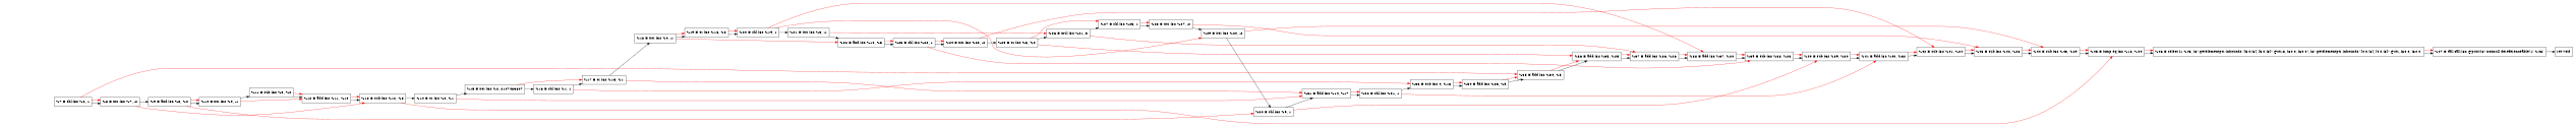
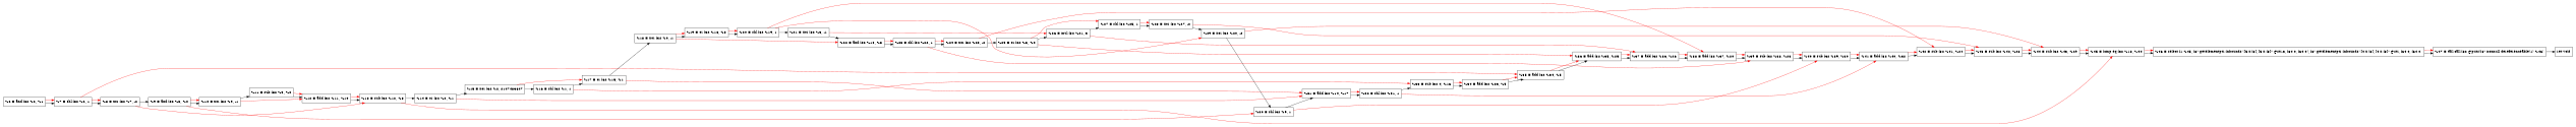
  digraph {
    rankdir=LR
    node [shape=record]
    edge [color=red]
+   n1 [label="  %6 = and i32 %2, %1"]
    n2 [label="  %7 = shl i32 %6, 1"]
    n3 [label="  %11 = sub i32 %5, %0"]
    n4 [label="  %12 = add i32 %11, %10"]
    n5 [label="  %34 = add i32 %33, %5"]
    n6 [label="%35 = add i32 %34, %5"]
    n7 [label="  %8 = xor i32 %7, -2"]
    n8 [label="  %9 = and i32 %3, %0"]
    n9 [label="  %13 = sub i32 %12, %8"]
    n10 [label="  %36 = add i32 %35, %25"]
    n11 [label="  %10 = xor i32 %9, -1"]
    n12 [label="  %30 = shl i32 %9, 1"]
    n13 [label="  %14 = or i32 %2, %1"]
    n14 [label="  %45 = icmp eq i32 %13, %44"]
    n15 [label="  %31 = add i32 %14, %17"]
    n16 [label="  %40 = sub i32 %39, %30"]
    n17 [label="  %15 = xor i32 %2, 2147483647"]
    n18 [label="  %46 = select i1 %45, i8* getelementptr inbounds ([5 x i8], [5 x i8]* @str.3, i64 0, i64 0), i8* getelementptr inbounds ([4 x i8], [4 x i8]* @str, i64 0, i64 0)"]
    n19 [label="  %16 = shl i32 %1, 1"]
    n20 [label="  %17 = or i32 %15, %1"]
    n21 [label="  %32 = shl i32 %31, 1"]
    n22 [label="  %33 = sub i32 4, %16"]
    n23 [label="  %18 = xor i32 %0, -1"]
    n24 [label="  %19 = or i32 %18, %3"]
    n25 [label="  %22 = and i32 %18, %3"]
    n26 [label="  %20 = shl i32 %19, 1"]
    n27 [label="  %23 = shl i32 %22, 1"]
    n28 [label="  %21 = xor i32 %3, -1"]
    n29 [label="  %29 = xor i32 %20, -2"]
    n30 [label="  %38 = add i32 %37, %20"]
    n31 [label="  %26 = mul i32 %21, 3"]
    n32 [label="  %44 = sub i32 %43, %29"]
    n33 [label="  %39 = sub i32 %38, %23"]
    n34 [label="  %27 = shl i32 %25, 1"]
    n35 [label="  %37 = add i32 %36, %26"]
    n36 [label="  %24 = xor i32 %23, -2"]
    n37 [label="  %25 = or i32 %3, %0"]
    n38 [label="  %42 = sub i32 %41, %24"]
    n39 [label="  %43 = sub i32 %42, %28"]
    n40 [label="  %28 = xor i32 %27, -2"]
    n41 [label="  %41 = add i32 %40, %32"]
    n42 [label="  %47 = tail call i32 @puts(i8* nonnull dereferenceable(1) %46)"]
    n43 [label="  ret void"]
+   n1 -> n2 [color=""]
+   n1 -> n2
    n2 -> n6
    n2 -> n7 [color=""]
    n2 -> n7
    n3 -> n4 [color=""]
    n3 -> n4
    n4 -> n9 [color=""]
    n4 -> n9
    n5 -> n6 [color=""]
    n5 -> n6
    n6 -> n10 [color=""]
    n6 -> n10
    n7 -> n8 [color=""]
    n7 -> n9
    n8 -> n11 [color=""]
    n8 -> n11
    n8 -> n12
    n9 -> n13 [color=""]
    n9 -> n14
    n10 -> n35 [color=""]
    n10 -> n35
    n11 -> n3 [color=""]
    n11 -> n4
    n12 -> n15 [color=""]
    n12 -> n16
    n13 -> n15
    n13 -> n17 [color=""]
    n14 -> n18 [color=""]
    n14 -> n18
    n15 -> n21 [color=""]
    n15 -> n21
    n16 -> n41 [color=""]
    n16 -> n41
    n17 -> n19 [color=""]
    n17 -> n20
    n18 -> n42 [color=""]
    n18 -> n42
    n19 -> n20 [color=""]
    n19 -> n22
    n20 -> n15
    n20 -> n23 [color=""]
    n21 -> n22 [color=""]
    n21 -> n41
    n22 -> n5 [color=""]
    n22 -> n5
    n23 -> n24 [color=""]
    n23 -> n24
    n23 -> n25
    n24 -> n26 [color=""]
    n24 -> n26
    n25 -> n27 [color=""]
    n25 -> n27
    n26 -> n28 [color=""]
    n26 -> n29
    n26 -> n30
    n27 -> n33
    n27 -> n36 [color=""]
    n27 -> n36
    n28 -> n25 [color=""]
    n28 -> n31
    n29 -> n12 [color=""]
    n29 -> n32
    n30 -> n33 [color=""]
    n30 -> n33
    n31 -> n34 [color=""]
    n31 -> n35
    n32 -> n14 [color=""]
    n32 -> n14
    n33 -> n16 [color=""]
    n33 -> n16
    n34 -> n40 [color=""]
    n34 -> n40
    n35 -> n30 [color=""]
    n35 -> n30
    n36 -> n37 [color=""]
    n36 -> n38
    n37 -> n10
    n37 -> n31 [color=""]
    n37 -> n34
    n38 -> n39 [color=""]
    n38 -> n39
    n39 -> n32 [color=""]
    n39 -> n32
    n40 -> n29 [color=""]
    n40 -> n39
    n41 -> n38 [color=""]
    n41 -> n38
    n42 -> n43 [color=""]
  }
